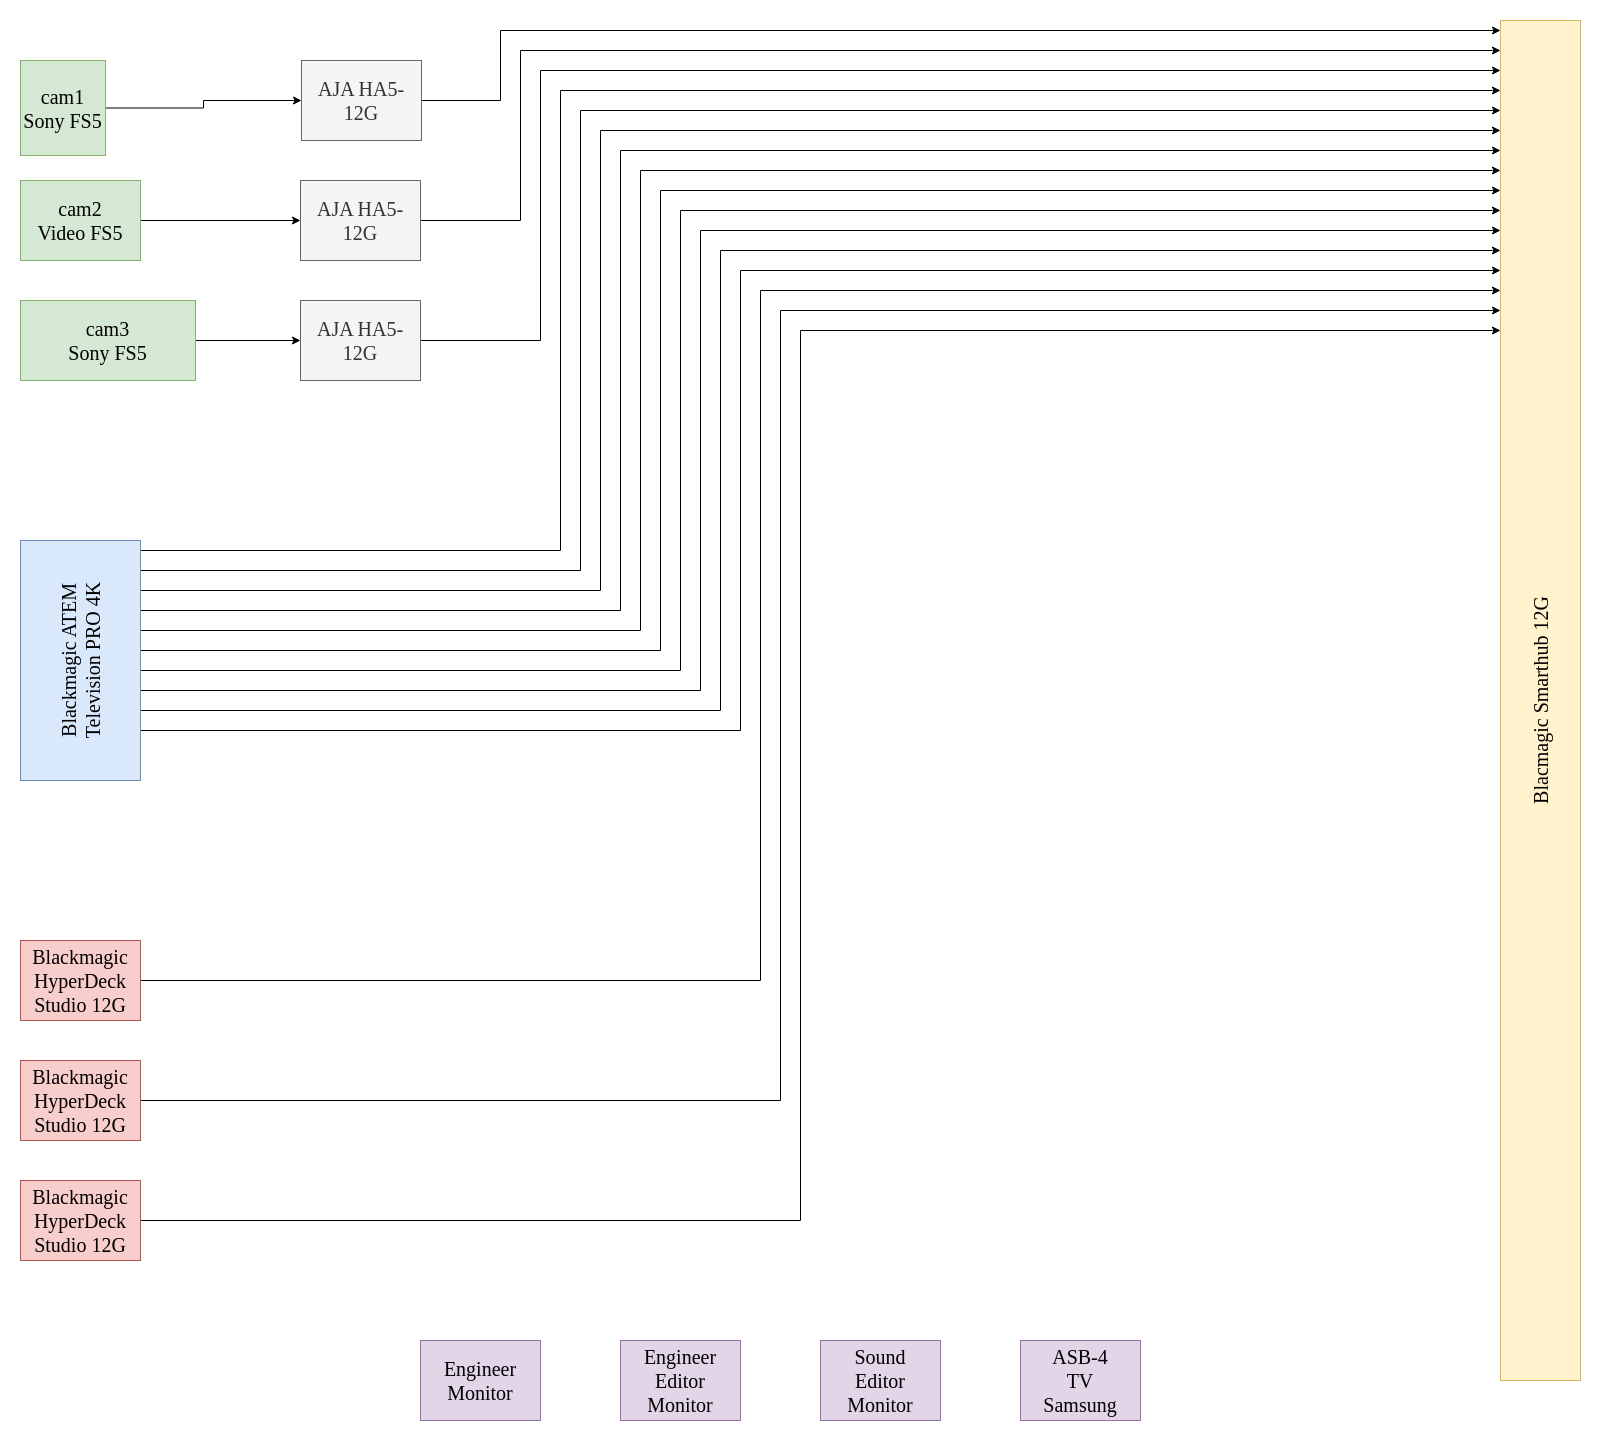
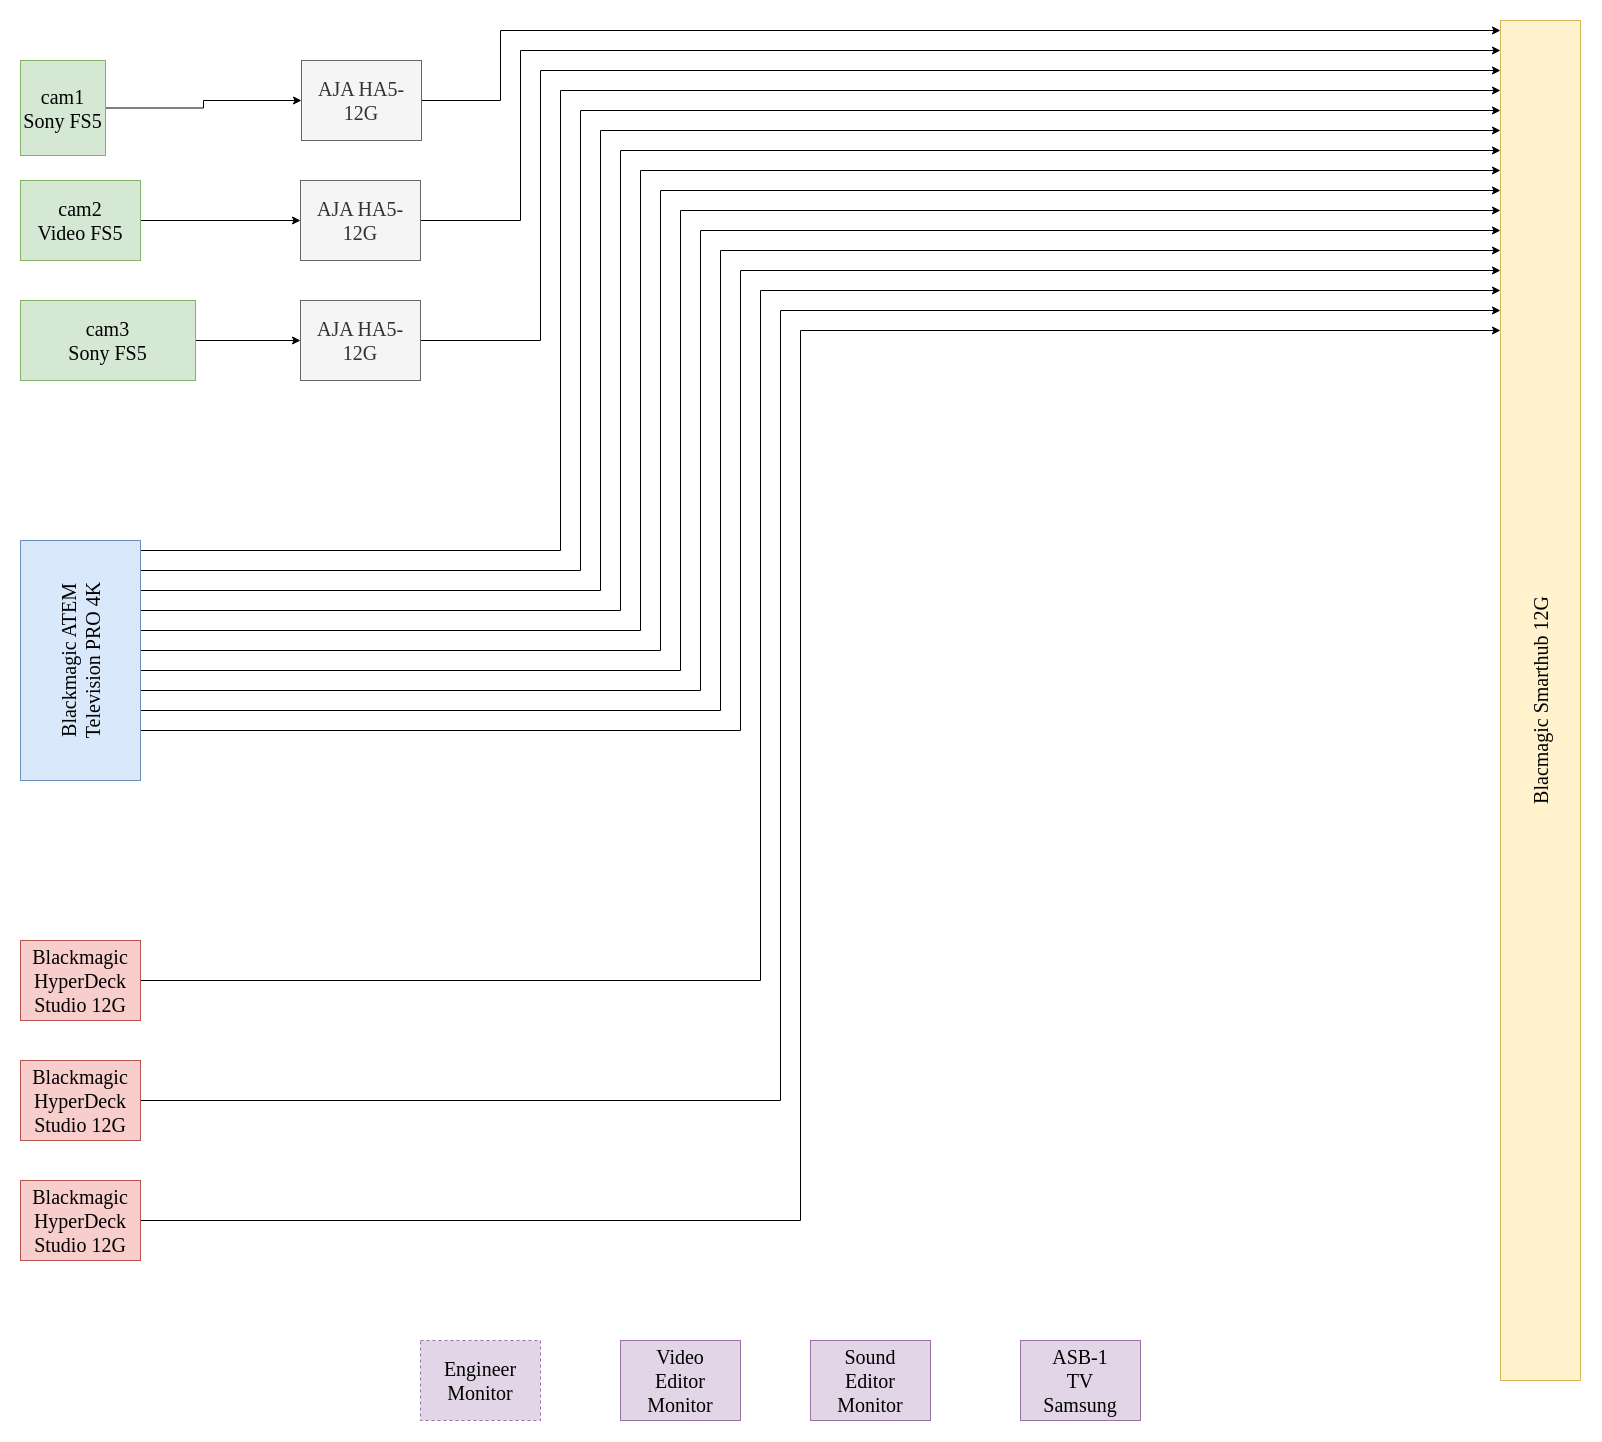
  <mxCell id="0" />
  <mxCell id="1" parent="0" />
  <mxCell id="2" style="edgeStyle=orthogonalEdgeStyle;rounded=0;orthogonalLoop=1;jettySize=auto;html=1;entryX=0;entryY=0.5;entryDx=0;entryDy=0;fontFamily=Verdana;fontSize=20;" parent="1" source="3" target="9" edge="1"><mxGeometry relative="1" as="geometry" /></mxCell>
  <mxCell id="3" value="cam1&lt;br&gt;Sony FS5&lt;br&gt;" style="rounded=0;whiteSpace=wrap;html=1;fontFamily=Verdana;fontSize=20;fillColor=#d5e8d4;strokeColor=#82b366;" parent="1" vertex="1"><mxGeometry x="20" y="60" width="85" height="95" as="geometry" /></mxCell>
  <mxCell id="4" style="edgeStyle=orthogonalEdgeStyle;rounded=0;orthogonalLoop=1;jettySize=auto;html=1;entryX=0;entryY=0.5;entryDx=0;entryDy=0;fontFamily=Verdana;fontSize=20;" parent="1" source="5" target="11" edge="1"><mxGeometry relative="1" as="geometry" /></mxCell>
  <mxCell id="5" value="cam2&lt;br&gt;Video FS5&lt;br&gt;" style="rounded=0;whiteSpace=wrap;html=1;fontFamily=Verdana;fontSize=20;fillColor=#d5e8d4;strokeColor=#82b366;" parent="1" vertex="1"><mxGeometry x="20" y="180" width="120" height="80" as="geometry" /></mxCell>
  <mxCell id="6" style="edgeStyle=orthogonalEdgeStyle;rounded=0;orthogonalLoop=1;jettySize=auto;html=1;entryX=0;entryY=0.5;entryDx=0;entryDy=0;fontFamily=Verdana;fontSize=20;" parent="1" source="7" target="13" edge="1"><mxGeometry relative="1" as="geometry" /></mxCell>
  <mxCell id="7" value="cam3&lt;br&gt;Sony FS5&lt;br&gt;" style="rounded=0;whiteSpace=wrap;html=1;fontFamily=Verdana;fontSize=20;fillColor=#d5e8d4;strokeColor=#82b366;" parent="1" vertex="1"><mxGeometry x="20" y="300" width="175" height="80" as="geometry" /></mxCell>
  <mxCell id="8" style="edgeStyle=orthogonalEdgeStyle;rounded=0;orthogonalLoop=1;jettySize=auto;html=1;fontSize=22;" edge="1" parent="1" source="9" target="35"><mxGeometry relative="1" as="geometry"><Array as="points"><mxPoint x="500" y="100" /><mxPoint x="500" y="30" /></Array></mxGeometry></mxCell>
  <mxCell id="9" value="&lt;span&gt;AJA HA5-12G&lt;/span&gt;&lt;br&gt;" style="rounded=0;whiteSpace=wrap;html=1;fontFamily=Verdana;fontSize=20;fillColor=#f5f5f5;strokeColor=#666666;fontColor=#333333;" parent="1" vertex="1"><mxGeometry x="301" y="60" width="120" height="80" as="geometry" /></mxCell>
  <mxCell id="10" style="edgeStyle=orthogonalEdgeStyle;rounded=0;orthogonalLoop=1;jettySize=auto;html=1;fontSize=22;" edge="1" parent="1" source="11" target="35"><mxGeometry relative="1" as="geometry"><Array as="points"><mxPoint x="520" y="220" /><mxPoint x="520" y="50" /></Array></mxGeometry></mxCell>
  <mxCell id="11" value="&lt;span&gt;AJA HA5-12G&lt;/span&gt;&lt;br&gt;" style="rounded=0;whiteSpace=wrap;html=1;fontFamily=Verdana;fontSize=20;fillColor=#f5f5f5;strokeColor=#666666;fontColor=#333333;" parent="1" vertex="1"><mxGeometry x="300" y="180" width="120" height="80" as="geometry" /></mxCell>
  <mxCell id="12" style="edgeStyle=orthogonalEdgeStyle;rounded=0;orthogonalLoop=1;jettySize=auto;html=1;fontSize=22;" edge="1" parent="1" source="13" target="35"><mxGeometry relative="1" as="geometry"><Array as="points"><mxPoint x="540" y="340" /><mxPoint x="540" y="70" /></Array></mxGeometry></mxCell>
  <mxCell id="13" value="&lt;span&gt;AJA HA5-12G&lt;/span&gt;&lt;br&gt;" style="rounded=0;whiteSpace=wrap;html=1;fontFamily=Verdana;fontSize=20;fillColor=#f5f5f5;strokeColor=#666666;fontColor=#333333;" parent="1" vertex="1"><mxGeometry x="300" y="300" width="120" height="80" as="geometry" /></mxCell>
  <mxCell id="14" style="edgeStyle=orthogonalEdgeStyle;rounded=0;orthogonalLoop=1;jettySize=auto;html=1;fontSize=22;" edge="1" parent="1" source="24" target="35"><mxGeometry relative="1" as="geometry"><Array as="points"><mxPoint x="560" y="550" /><mxPoint x="560" y="90" /></Array></mxGeometry></mxCell>
  <mxCell id="15" style="edgeStyle=orthogonalEdgeStyle;rounded=0;orthogonalLoop=1;jettySize=auto;html=1;fontSize=22;" edge="1" parent="1" source="24" target="35"><mxGeometry relative="1" as="geometry"><Array as="points"><mxPoint x="580" y="570" /><mxPoint x="580" y="110" /></Array></mxGeometry></mxCell>
  <mxCell id="16" style="edgeStyle=orthogonalEdgeStyle;rounded=0;orthogonalLoop=1;jettySize=auto;html=1;fontSize=22;" edge="1" parent="1" source="24" target="35"><mxGeometry relative="1" as="geometry"><Array as="points"><mxPoint x="600" y="590" /><mxPoint x="600" y="130" /></Array></mxGeometry></mxCell>
  <mxCell id="17" style="edgeStyle=orthogonalEdgeStyle;rounded=0;orthogonalLoop=1;jettySize=auto;html=1;fontSize=22;" edge="1" parent="1" source="24" target="35"><mxGeometry relative="1" as="geometry"><Array as="points"><mxPoint x="620" y="610" /><mxPoint x="620" y="150" /></Array></mxGeometry></mxCell>
  <mxCell id="18" style="edgeStyle=orthogonalEdgeStyle;rounded=0;orthogonalLoop=1;jettySize=auto;html=1;fontSize=22;" edge="1" parent="1" source="24" target="35"><mxGeometry relative="1" as="geometry"><Array as="points"><mxPoint x="640" y="630" /><mxPoint x="640" y="170" /></Array></mxGeometry></mxCell>
  <mxCell id="19" style="edgeStyle=orthogonalEdgeStyle;rounded=0;orthogonalLoop=1;jettySize=auto;html=1;fontSize=22;" edge="1" parent="1" source="24" target="35"><mxGeometry relative="1" as="geometry"><Array as="points"><mxPoint x="660" y="650" /><mxPoint x="660" y="190" /></Array></mxGeometry></mxCell>
  <mxCell id="20" style="edgeStyle=orthogonalEdgeStyle;rounded=0;orthogonalLoop=1;jettySize=auto;html=1;fontSize=22;" edge="1" parent="1" source="24" target="35"><mxGeometry relative="1" as="geometry"><Array as="points"><mxPoint x="680" y="670" /><mxPoint x="680" y="210" /></Array></mxGeometry></mxCell>
  <mxCell id="21" style="edgeStyle=orthogonalEdgeStyle;rounded=0;orthogonalLoop=1;jettySize=auto;html=1;fontSize=22;" edge="1" parent="1" source="24" target="35"><mxGeometry relative="1" as="geometry"><Array as="points"><mxPoint x="700" y="690" /><mxPoint x="700" y="230" /></Array></mxGeometry></mxCell>
  <mxCell id="22" style="edgeStyle=orthogonalEdgeStyle;rounded=0;orthogonalLoop=1;jettySize=auto;html=1;fontSize=22;" edge="1" parent="1" source="24" target="35"><mxGeometry relative="1" as="geometry"><Array as="points"><mxPoint x="720" y="710" /><mxPoint x="720" y="250" /></Array></mxGeometry></mxCell>
  <mxCell id="23" style="edgeStyle=orthogonalEdgeStyle;rounded=0;orthogonalLoop=1;jettySize=auto;html=1;fontSize=22;" edge="1" parent="1" source="24" target="35"><mxGeometry relative="1" as="geometry"><Array as="points"><mxPoint x="740" y="730" /><mxPoint x="740" y="270" /></Array></mxGeometry></mxCell>
  <mxCell id="24" value="Blackmagic ATEM Television PRO 4K&lt;br&gt;" style="rounded=0;whiteSpace=wrap;html=1;fontFamily=Verdana;fontSize=20;fillColor=#dae8fc;strokeColor=#6c8ebf;flipV=1;flipH=1;horizontal=0;" parent="1" vertex="1"><mxGeometry x="20" y="540" width="120" height="240" as="geometry" /></mxCell>
  <mxCell id="25" style="edgeStyle=orthogonalEdgeStyle;rounded=0;orthogonalLoop=1;jettySize=auto;html=1;fontSize=22;" edge="1" parent="1" source="26" target="35"><mxGeometry relative="1" as="geometry"><Array as="points"><mxPoint x="760" y="980" /><mxPoint x="760" y="290" /></Array></mxGeometry></mxCell>
  <mxCell id="26" value="&lt;span&gt;Blackmagic HyperDeck Studio 12G&lt;/span&gt;&lt;br&gt;" style="rounded=0;whiteSpace=wrap;html=1;fontFamily=Verdana;fontSize=20;fillColor=#f8cecc;strokeColor=#b85450;" parent="1" vertex="1"><mxGeometry x="20" y="940" width="120" height="80" as="geometry" /></mxCell>
  <mxCell id="27" style="edgeStyle=orthogonalEdgeStyle;rounded=0;orthogonalLoop=1;jettySize=auto;html=1;fontSize=22;" edge="1" parent="1" source="28" target="35"><mxGeometry relative="1" as="geometry"><Array as="points"><mxPoint x="780" y="1100" /><mxPoint x="780" y="310" /></Array></mxGeometry></mxCell>
  <mxCell id="28" value="&lt;span&gt;Blackmagic HyperDeck Studio 12G&lt;/span&gt;&lt;br&gt;" style="rounded=0;whiteSpace=wrap;html=1;fontFamily=Verdana;fontSize=20;fillColor=#f8cecc;strokeColor=#b85450;" parent="1" vertex="1"><mxGeometry x="20" y="1060" width="120" height="80" as="geometry" /></mxCell>
  <mxCell id="29" style="edgeStyle=orthogonalEdgeStyle;rounded=0;orthogonalLoop=1;jettySize=auto;html=1;fontSize=22;" edge="1" parent="1" source="30" target="35"><mxGeometry relative="1" as="geometry"><Array as="points"><mxPoint x="800" y="1220" /><mxPoint x="800" y="330" /></Array></mxGeometry></mxCell>
  <mxCell id="30" value="&lt;span&gt;Blackmagic HyperDeck Studio 12G&lt;/span&gt;&lt;br&gt;" style="rounded=0;whiteSpace=wrap;html=1;fontFamily=Verdana;fontSize=20;fillColor=#f8cecc;strokeColor=#b85450;" parent="1" vertex="1"><mxGeometry x="20" y="1180" width="120" height="80" as="geometry" /></mxCell>
- <mxCell id="31" value="Engineer&lt;br&gt;Monitor&lt;br&gt;" style="rounded=0;whiteSpace=wrap;html=1;fontFamily=Verdana;fontSize=20;fillColor=#e1d5e7;strokeColor=#9673a6;" parent="1" vertex="1"><mxGeometry x="420" y="1340" width="120" height="80" as="geometry" /></mxCell>
- <mxCell id="32" value="Engineer&lt;br&gt;Editor&lt;br&gt;Monitor&lt;br&gt;" style="rounded=0;whiteSpace=wrap;html=1;fontFamily=Verdana;fontSize=20;fillColor=#e1d5e7;strokeColor=#9673a6;" parent="1" vertex="1"><mxGeometry x="620" y="1340" width="120" height="80" as="geometry" /></mxCell>
- <mxCell id="33" value="ASB-4 &lt;br&gt;TV&lt;br&gt;Samsung&lt;br&gt;" style="rounded=0;whiteSpace=wrap;html=1;fontFamily=Verdana;fontSize=20;fillColor=#e1d5e7;strokeColor=#9673a6;" parent="1" vertex="1"><mxGeometry x="1020" y="1340" width="120" height="80" as="geometry" /></mxCell>
- <mxCell id="34" value="Sound&lt;br&gt;Editor&lt;br&gt;Monitor&lt;br&gt;" style="rounded=0;whiteSpace=wrap;html=1;fontFamily=Verdana;fontSize=20;fillColor=#e1d5e7;strokeColor=#9673a6;" parent="1" vertex="1"><mxGeometry x="820" y="1340" width="120" height="80" as="geometry" /></mxCell>
+ <mxCell id="31" value="Engineer&lt;br&gt;Monitor&lt;br&gt;" style="rounded=0;whiteSpace=wrap;html=1;fontFamily=Verdana;fontSize=20;fillColor=#e1d5e7;strokeColor=#9673a6;dashed=1;" parent="1" vertex="1"><mxGeometry x="420" y="1340" width="120" height="80" as="geometry" /></mxCell>
+ <mxCell id="32" value="Video&lt;br&gt;Editor&lt;br&gt;Monitor&lt;br&gt;" style="rounded=0;whiteSpace=wrap;html=1;fontFamily=Verdana;fontSize=20;fillColor=#e1d5e7;strokeColor=#9673a6;" parent="1" vertex="1"><mxGeometry x="620" y="1340" width="120" height="80" as="geometry" /></mxCell>
+ <mxCell id="33" value="ASB-1 &lt;br&gt;TV&lt;br&gt;Samsung&lt;br&gt;" style="rounded=0;whiteSpace=wrap;html=1;fontFamily=Verdana;fontSize=20;fillColor=#e1d5e7;strokeColor=#9673a6;" parent="1" vertex="1"><mxGeometry x="1020" y="1340" width="120" height="80" as="geometry" /></mxCell>
+ <mxCell id="34" value="Sound&lt;br&gt;Editor&lt;br&gt;Monitor&lt;br&gt;" style="rounded=0;whiteSpace=wrap;html=1;fontFamily=Verdana;fontSize=20;fillColor=#e1d5e7;strokeColor=#9673a6;" parent="1" vertex="1"><mxGeometry x="810" y="1340" width="120" height="80" as="geometry" /></mxCell>
  <mxCell id="35" value="Blacmagic Smarthub 12G" style="rounded=0;whiteSpace=wrap;html=1;fontFamily=Verdana;fontSize=20;horizontal=0;fillColor=#fff2cc;strokeColor=#d6b656;" parent="1" vertex="1"><mxGeometry x="1500" y="20" width="80" height="1360" as="geometry" /></mxCell>
